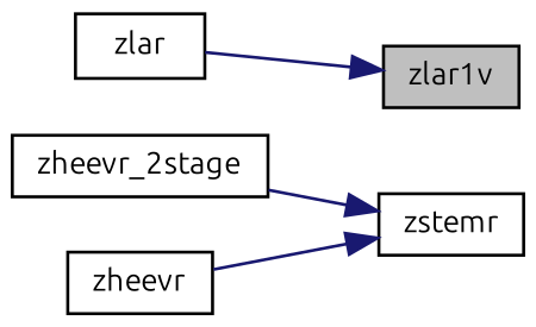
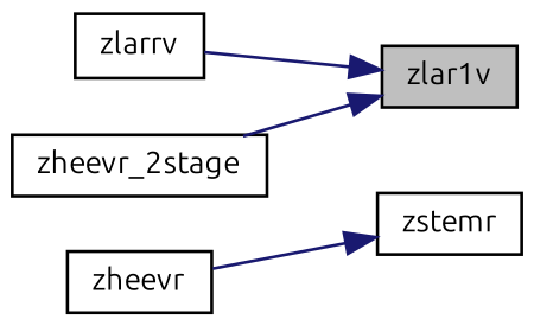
  digraph {
    fontname=Ubuntu
    rankdir=RL
    node [color=black fillcolor=white fontname=Ubuntu fontsize=10 shape=record style=filled]
    edge [color=midnightblue dir=back fontname=Ubuntu fontsize=10 labelfontname=Helvetica labelfontsize=10 style=solid]
    n1 [fillcolor=grey75 fontcolor=black height=0.2 label=zlar1v width=0.4]
-   n2 [height=0.2 label=zlar width=0.4]
+   n2 [height=0.2 label=zlarrv width=0.4]
    n3 [height=0.2 label=zstemr width=0.4]
    n4 [height=0.2 label=zheevr width=0.4]
    n5 [height=0.2 label=zheevr_2stage width=0.4]
    n1 -> n2
    n3 -> n4
-   n3 -> n5
+   n1 -> n5
  }
